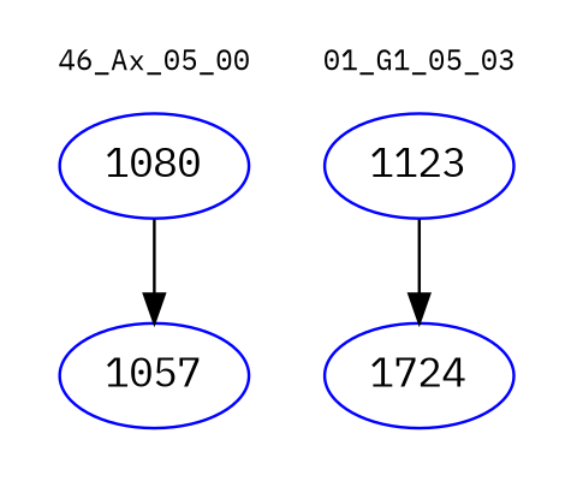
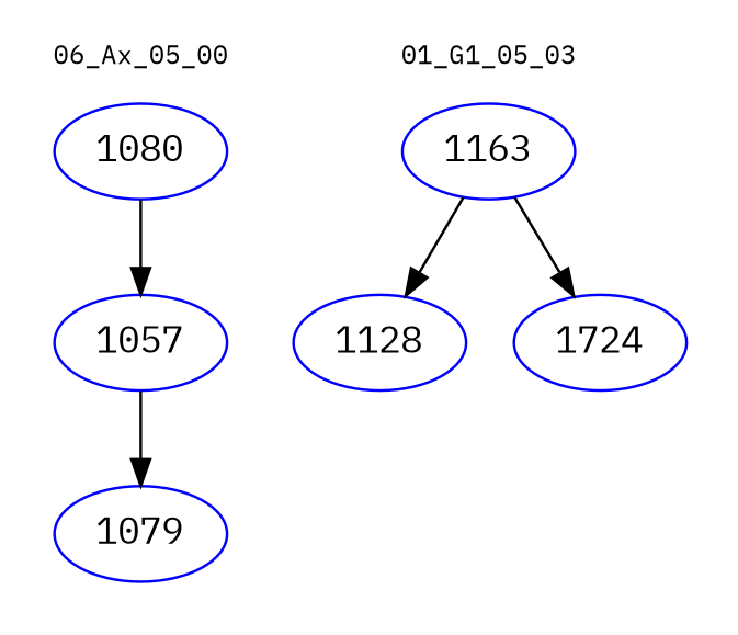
  digraph {
    fontname="IBM Plex Mono"
    node [color=blue fontname="IBM Plex Mono"]
    edge [color=black fontname="IBM Plex Mono"]
    n1 [label=1057]
    n2 [label=1080]
-   n4 [label=1123]
+   n3 [label=1079]
+   n4 [label=1163]
+   n5 [label=1128]
    n6 [label=1724]
    subgraph cluster_1 {
      color=white
      fontsize=10
-     label="46_Ax_05_00"
+     label="06_Ax_05_00"
      n1
      n2
+     n3
    }
    subgraph cluster_2 {
      color=white
      fontsize=10
      label="01_G1_05_03"
      n4
+     n5
      n6
    }
+   n1 -> n3
    n2 -> n1
+   n4 -> n5
    n4 -> n6
  }
